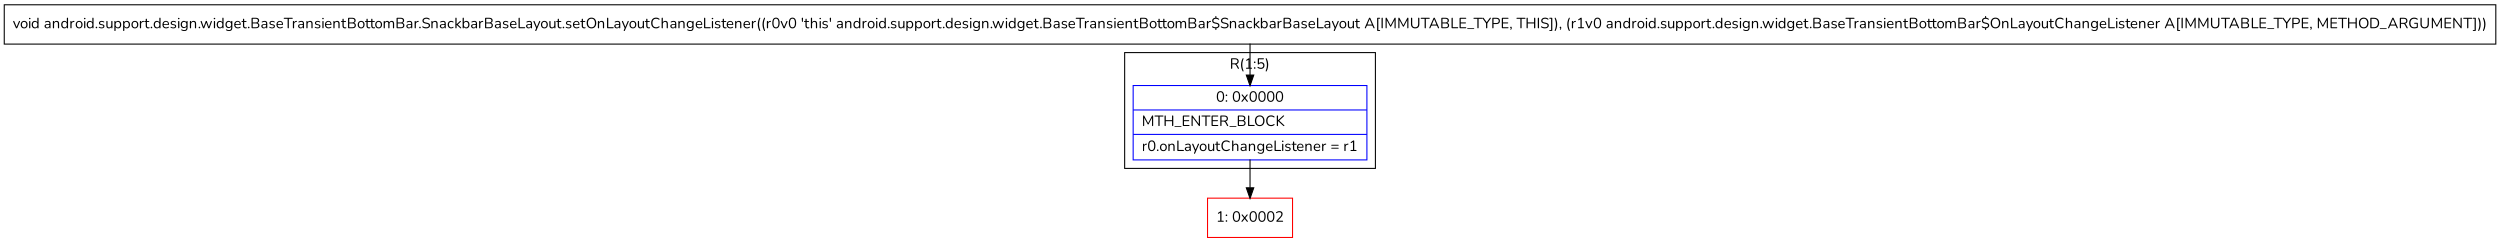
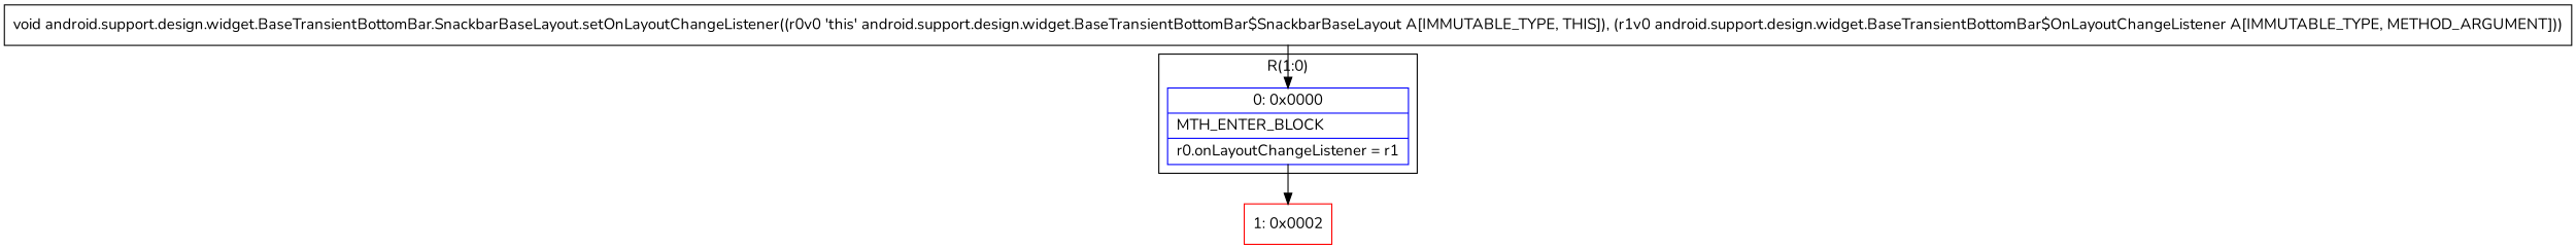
  digraph {
    fontname=Nunito
    node [shape=record fontname=Nunito]
    edge [fontname=Nunito]
    n1 [color=blue label="{0\:\ 0x0000|MTH_ENTER_BLOCK\l|r0.onLayoutChangeListener = r1\l}"]
    n2 [color=red label="{1\:\ 0x0002}"]
    n3 [label="{void android.support.design.widget.BaseTransientBottomBar.SnackbarBaseLayout.setOnLayoutChangeListener((r0v0 'this' android.support.design.widget.BaseTransientBottomBar$SnackbarBaseLayout A[IMMUTABLE_TYPE, THIS]), (r1v0 android.support.design.widget.BaseTransientBottomBar$OnLayoutChangeListener A[IMMUTABLE_TYPE, METHOD_ARGUMENT])) }"]
    subgraph cluster_1 {
-     label="R(1:5)"
+     label="R(1:0)"
      n1
    }
    n1 -> n2
    n3 -> n1
  }
